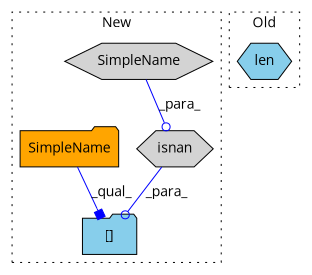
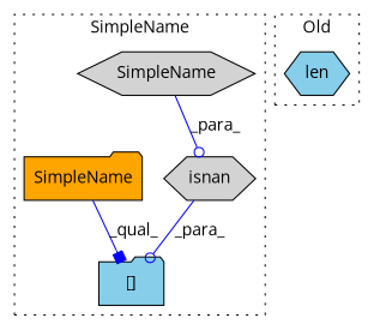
  digraph {
    fontname="Open Sans"
    node [a=32 l=2 shape=hexagon style=filled fillcolor=lightgrey fontname="Open Sans"]
    edge [color=blue arrowhead=odot fontname="Open Sans"]
    n1 [l="6,1" label=isnan s="3053,3061"]
    n2 [a=2 l="3,1" label="[]" s="3044,3062" shape=folder fillcolor=skyblue]
    n3 [a=42 label=SimpleName s=3059]
    n4 [a=42 label=SimpleName s=3044 shape=folder fillcolor=orange]
    n5 [l="4,1" label=len s="3533,3546" fillcolor=skyblue]
    subgraph cluster_1 {
-     label=New
+     label=SimpleName
      style=dotted
      n1
      n2
      n3
      n4
    }
    subgraph cluster_2 {
      label=Old
      style=dotted
      n5
    }
    n1 -> n2 [label=_para_]
    n3 -> n1 [label=_para_]
    n4 -> n2 [label=_qual_ arrowhead=box]
  }
